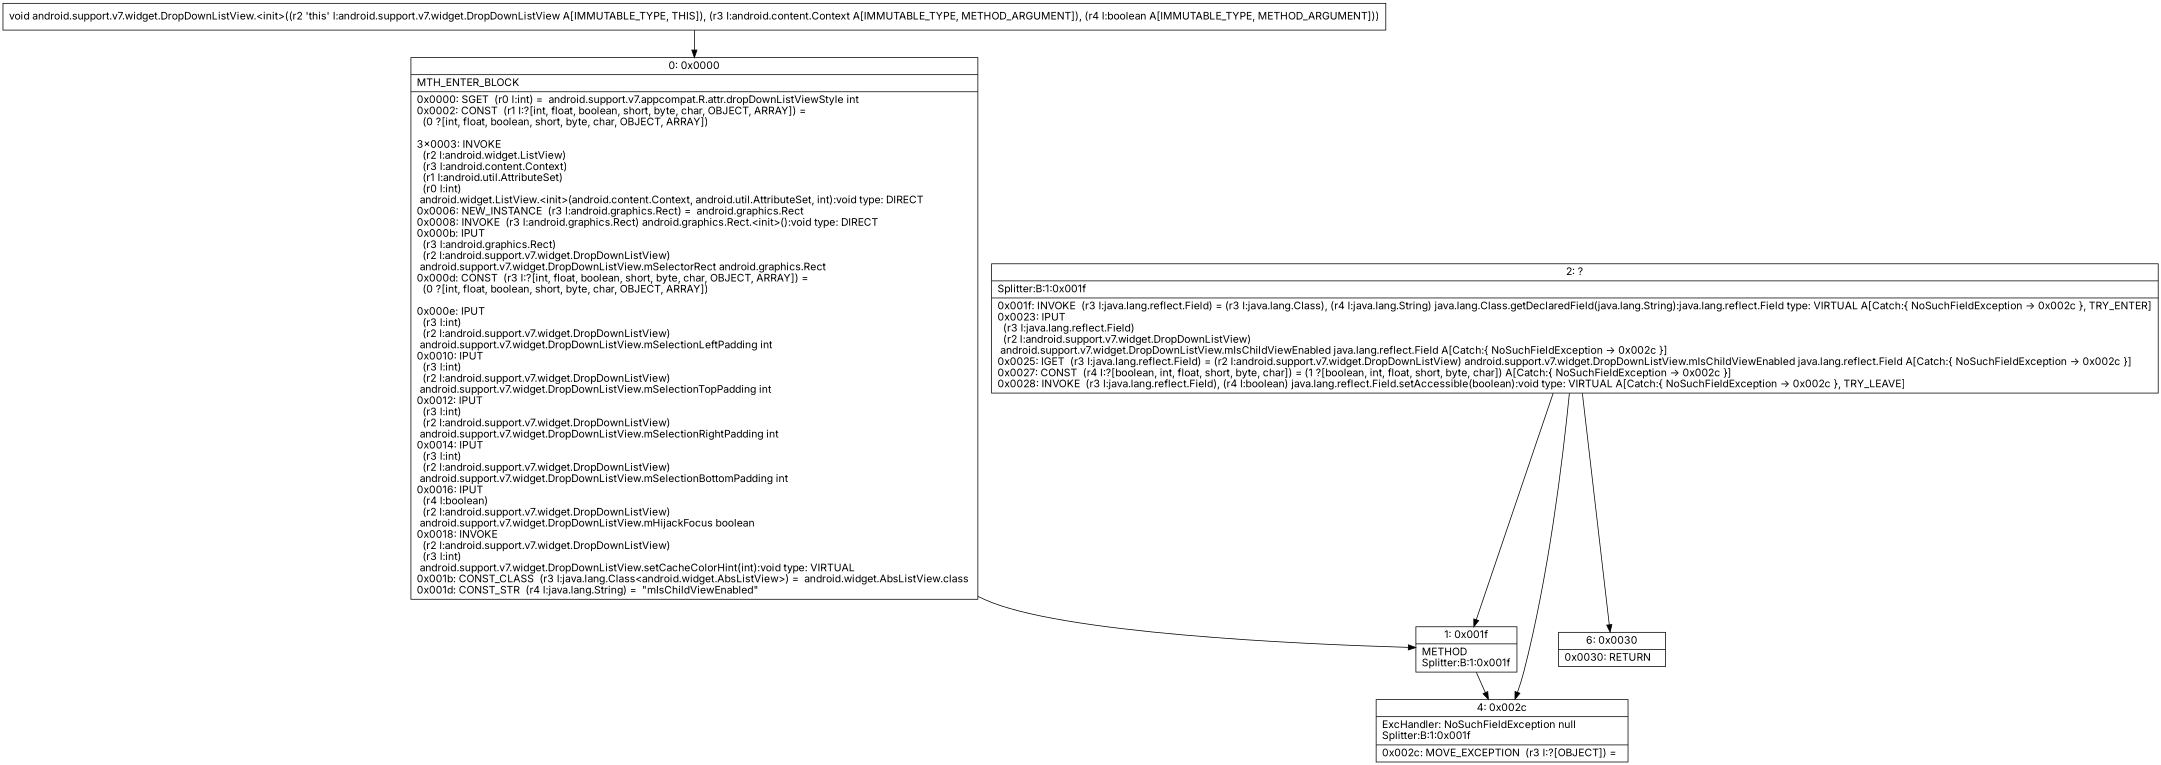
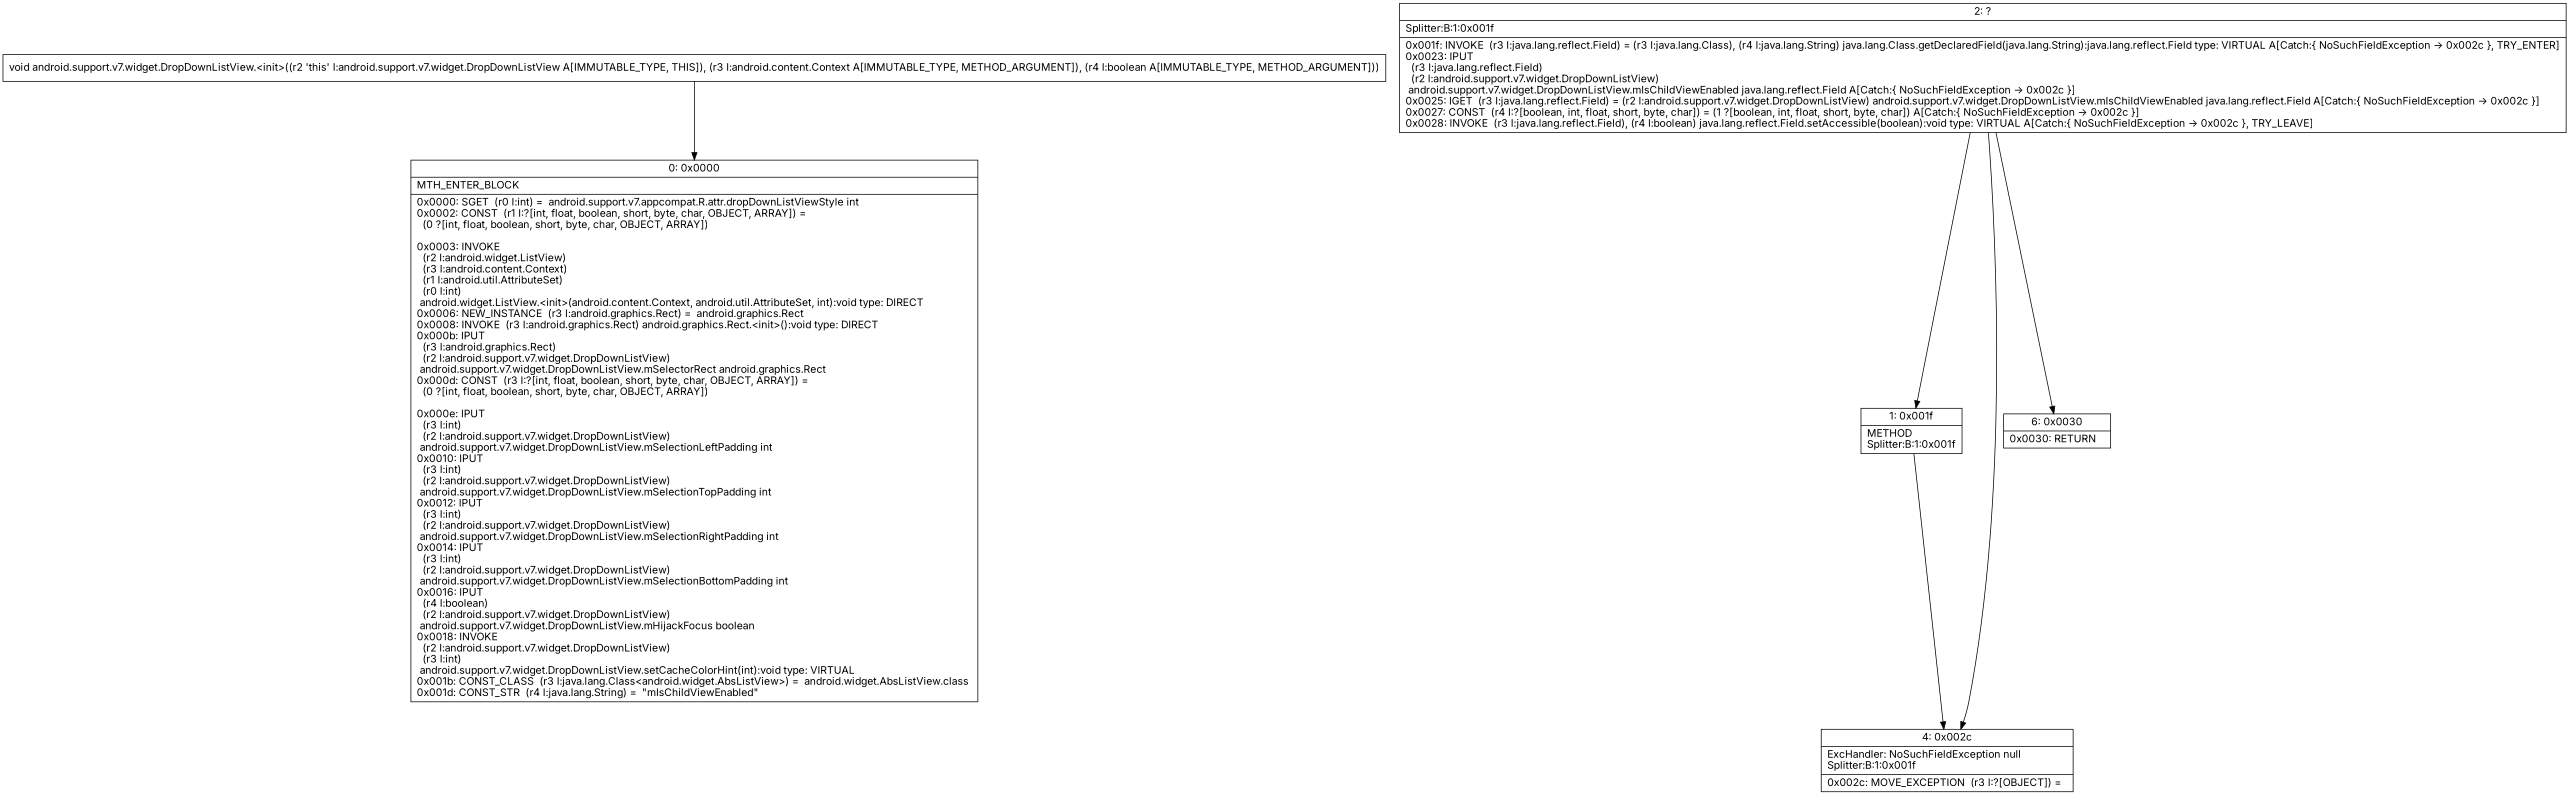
  digraph {
    fontname=Inter
    node [fontname=Inter shape=record]
    edge [fontname=Inter]
-   n1 [label="{0\:\ 0x0000|MTH_ENTER_BLOCK\l|0x0000: SGET  (r0 I:int) =  android.support.v7.appcompat.R.attr.dropDownListViewStyle int \l0x0002: CONST  (r1 I:?[int, float, boolean, short, byte, char, OBJECT, ARRAY]) = \l  (0 ?[int, float, boolean, short, byte, char, OBJECT, ARRAY])\l \l3x0003: INVOKE  \l  (r2 I:android.widget.ListView)\l  (r3 I:android.content.Context)\l  (r1 I:android.util.AttributeSet)\l  (r0 I:int)\l android.widget.ListView.\<init\>(android.content.Context, android.util.AttributeSet, int):void type: DIRECT \l0x0006: NEW_INSTANCE  (r3 I:android.graphics.Rect) =  android.graphics.Rect \l0x0008: INVOKE  (r3 I:android.graphics.Rect) android.graphics.Rect.\<init\>():void type: DIRECT \l0x000b: IPUT  \l  (r3 I:android.graphics.Rect)\l  (r2 I:android.support.v7.widget.DropDownListView)\l android.support.v7.widget.DropDownListView.mSelectorRect android.graphics.Rect \l0x000d: CONST  (r3 I:?[int, float, boolean, short, byte, char, OBJECT, ARRAY]) = \l  (0 ?[int, float, boolean, short, byte, char, OBJECT, ARRAY])\l \l0x000e: IPUT  \l  (r3 I:int)\l  (r2 I:android.support.v7.widget.DropDownListView)\l android.support.v7.widget.DropDownListView.mSelectionLeftPadding int \l0x0010: IPUT  \l  (r3 I:int)\l  (r2 I:android.support.v7.widget.DropDownListView)\l android.support.v7.widget.DropDownListView.mSelectionTopPadding int \l0x0012: IPUT  \l  (r3 I:int)\l  (r2 I:android.support.v7.widget.DropDownListView)\l android.support.v7.widget.DropDownListView.mSelectionRightPadding int \l0x0014: IPUT  \l  (r3 I:int)\l  (r2 I:android.support.v7.widget.DropDownListView)\l android.support.v7.widget.DropDownListView.mSelectionBottomPadding int \l0x0016: IPUT  \l  (r4 I:boolean)\l  (r2 I:android.support.v7.widget.DropDownListView)\l android.support.v7.widget.DropDownListView.mHijackFocus boolean \l0x0018: INVOKE  \l  (r2 I:android.support.v7.widget.DropDownListView)\l  (r3 I:int)\l android.support.v7.widget.DropDownListView.setCacheColorHint(int):void type: VIRTUAL \l0x001b: CONST_CLASS  (r3 I:java.lang.Class\<android.widget.AbsListView\>) =  android.widget.AbsListView.class \l0x001d: CONST_STR  (r4 I:java.lang.String) =  \"mIsChildViewEnabled\" \l}"]
+   n1 [label="{0\:\ 0x0000|MTH_ENTER_BLOCK\l|0x0000: SGET  (r0 I:int) =  android.support.v7.appcompat.R.attr.dropDownListViewStyle int \l0x0002: CONST  (r1 I:?[int, float, boolean, short, byte, char, OBJECT, ARRAY]) = \l  (0 ?[int, float, boolean, short, byte, char, OBJECT, ARRAY])\l \l0x0003: INVOKE  \l  (r2 I:android.widget.ListView)\l  (r3 I:android.content.Context)\l  (r1 I:android.util.AttributeSet)\l  (r0 I:int)\l android.widget.ListView.\<init\>(android.content.Context, android.util.AttributeSet, int):void type: DIRECT \l0x0006: NEW_INSTANCE  (r3 I:android.graphics.Rect) =  android.graphics.Rect \l0x0008: INVOKE  (r3 I:android.graphics.Rect) android.graphics.Rect.\<init\>():void type: DIRECT \l0x000b: IPUT  \l  (r3 I:android.graphics.Rect)\l  (r2 I:android.support.v7.widget.DropDownListView)\l android.support.v7.widget.DropDownListView.mSelectorRect android.graphics.Rect \l0x000d: CONST  (r3 I:?[int, float, boolean, short, byte, char, OBJECT, ARRAY]) = \l  (0 ?[int, float, boolean, short, byte, char, OBJECT, ARRAY])\l \l0x000e: IPUT  \l  (r3 I:int)\l  (r2 I:android.support.v7.widget.DropDownListView)\l android.support.v7.widget.DropDownListView.mSelectionLeftPadding int \l0x0010: IPUT  \l  (r3 I:int)\l  (r2 I:android.support.v7.widget.DropDownListView)\l android.support.v7.widget.DropDownListView.mSelectionTopPadding int \l0x0012: IPUT  \l  (r3 I:int)\l  (r2 I:android.support.v7.widget.DropDownListView)\l android.support.v7.widget.DropDownListView.mSelectionRightPadding int \l0x0014: IPUT  \l  (r3 I:int)\l  (r2 I:android.support.v7.widget.DropDownListView)\l android.support.v7.widget.DropDownListView.mSelectionBottomPadding int \l0x0016: IPUT  \l  (r4 I:boolean)\l  (r2 I:android.support.v7.widget.DropDownListView)\l android.support.v7.widget.DropDownListView.mHijackFocus boolean \l0x0018: INVOKE  \l  (r2 I:android.support.v7.widget.DropDownListView)\l  (r3 I:int)\l android.support.v7.widget.DropDownListView.setCacheColorHint(int):void type: VIRTUAL \l0x001b: CONST_CLASS  (r3 I:java.lang.Class\<android.widget.AbsListView\>) =  android.widget.AbsListView.class \l0x001d: CONST_STR  (r4 I:java.lang.String) =  \"mIsChildViewEnabled\" \l}"]
    n2 [label="{1\:\ 0x001f|METHOD\lSplitter:B:1:0x001f\l}"]
    n3 [label="{4\:\ 0x002c|ExcHandler: NoSuchFieldException null\lSplitter:B:1:0x001f\l|0x002c: MOVE_EXCEPTION  (r3 I:?[OBJECT]) =  \l}"]
    n4 [label="{2\:\ ?|Splitter:B:1:0x001f\l|0x001f: INVOKE  (r3 I:java.lang.reflect.Field) = (r3 I:java.lang.Class), (r4 I:java.lang.String) java.lang.Class.getDeclaredField(java.lang.String):java.lang.reflect.Field type: VIRTUAL A[Catch:\{ NoSuchFieldException \-\> 0x002c \}, TRY_ENTER]\l0x0023: IPUT  \l  (r3 I:java.lang.reflect.Field)\l  (r2 I:android.support.v7.widget.DropDownListView)\l android.support.v7.widget.DropDownListView.mIsChildViewEnabled java.lang.reflect.Field A[Catch:\{ NoSuchFieldException \-\> 0x002c \}]\l0x0025: IGET  (r3 I:java.lang.reflect.Field) = (r2 I:android.support.v7.widget.DropDownListView) android.support.v7.widget.DropDownListView.mIsChildViewEnabled java.lang.reflect.Field A[Catch:\{ NoSuchFieldException \-\> 0x002c \}]\l0x0027: CONST  (r4 I:?[boolean, int, float, short, byte, char]) = (1 ?[boolean, int, float, short, byte, char]) A[Catch:\{ NoSuchFieldException \-\> 0x002c \}]\l0x0028: INVOKE  (r3 I:java.lang.reflect.Field), (r4 I:boolean) java.lang.reflect.Field.setAccessible(boolean):void type: VIRTUAL A[Catch:\{ NoSuchFieldException \-\> 0x002c \}, TRY_LEAVE]\l}"]
    n5 [label="{6\:\ 0x0030|0x0030: RETURN   \l}"]
    n6 [label="{void android.support.v7.widget.DropDownListView.\<init\>((r2 'this' I:android.support.v7.widget.DropDownListView A[IMMUTABLE_TYPE, THIS]), (r3 I:android.content.Context A[IMMUTABLE_TYPE, METHOD_ARGUMENT]), (r4 I:boolean A[IMMUTABLE_TYPE, METHOD_ARGUMENT])) }"]
-   n1 -> n2
    n2 -> n3
    n4 -> n2
    n4 -> n3
    n4 -> n5
    n6 -> n1
  }
